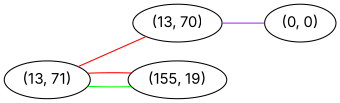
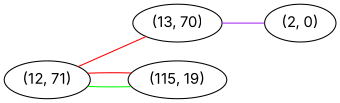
  graph {
    fontname=Inter
    rankdir=LR
    node [fontname=Inter]
    edge [color=red fontname=Inter weight=1]
    n1 [label="(13, 70)"]
-   "(13, 71)"
-   "(155, 19)"
-   "(0, 0)"
+   "(13, 71)" [label="(12, 71)"]
+   "(155, 19)" [label="(115, 19)"]
+   "(0, 0)" [label="(2, 0)"]
    n1 -- "(0, 0)" [color=purple weight=4]
    "(13, 71)" -- n1
    "(13, 71)" -- "(155, 19)" [color=green weight=2]
    "(13, 71)" -- "(155, 19)"
  }
